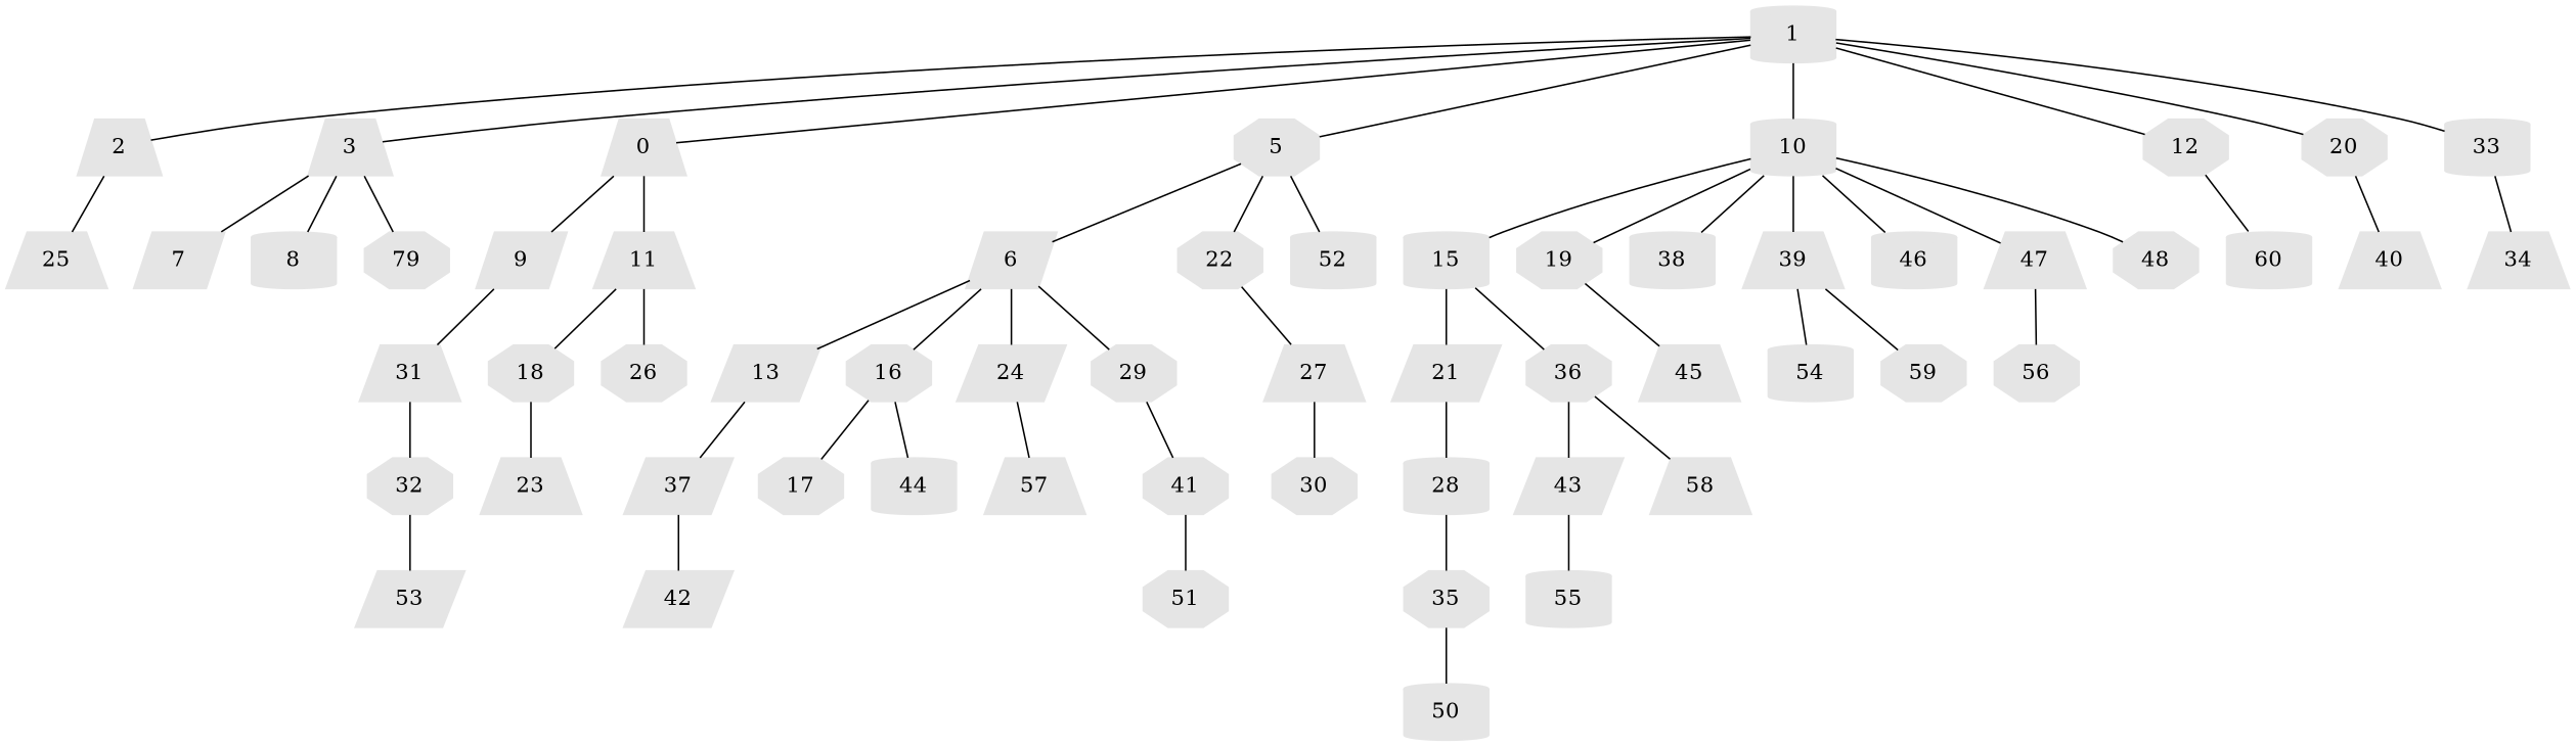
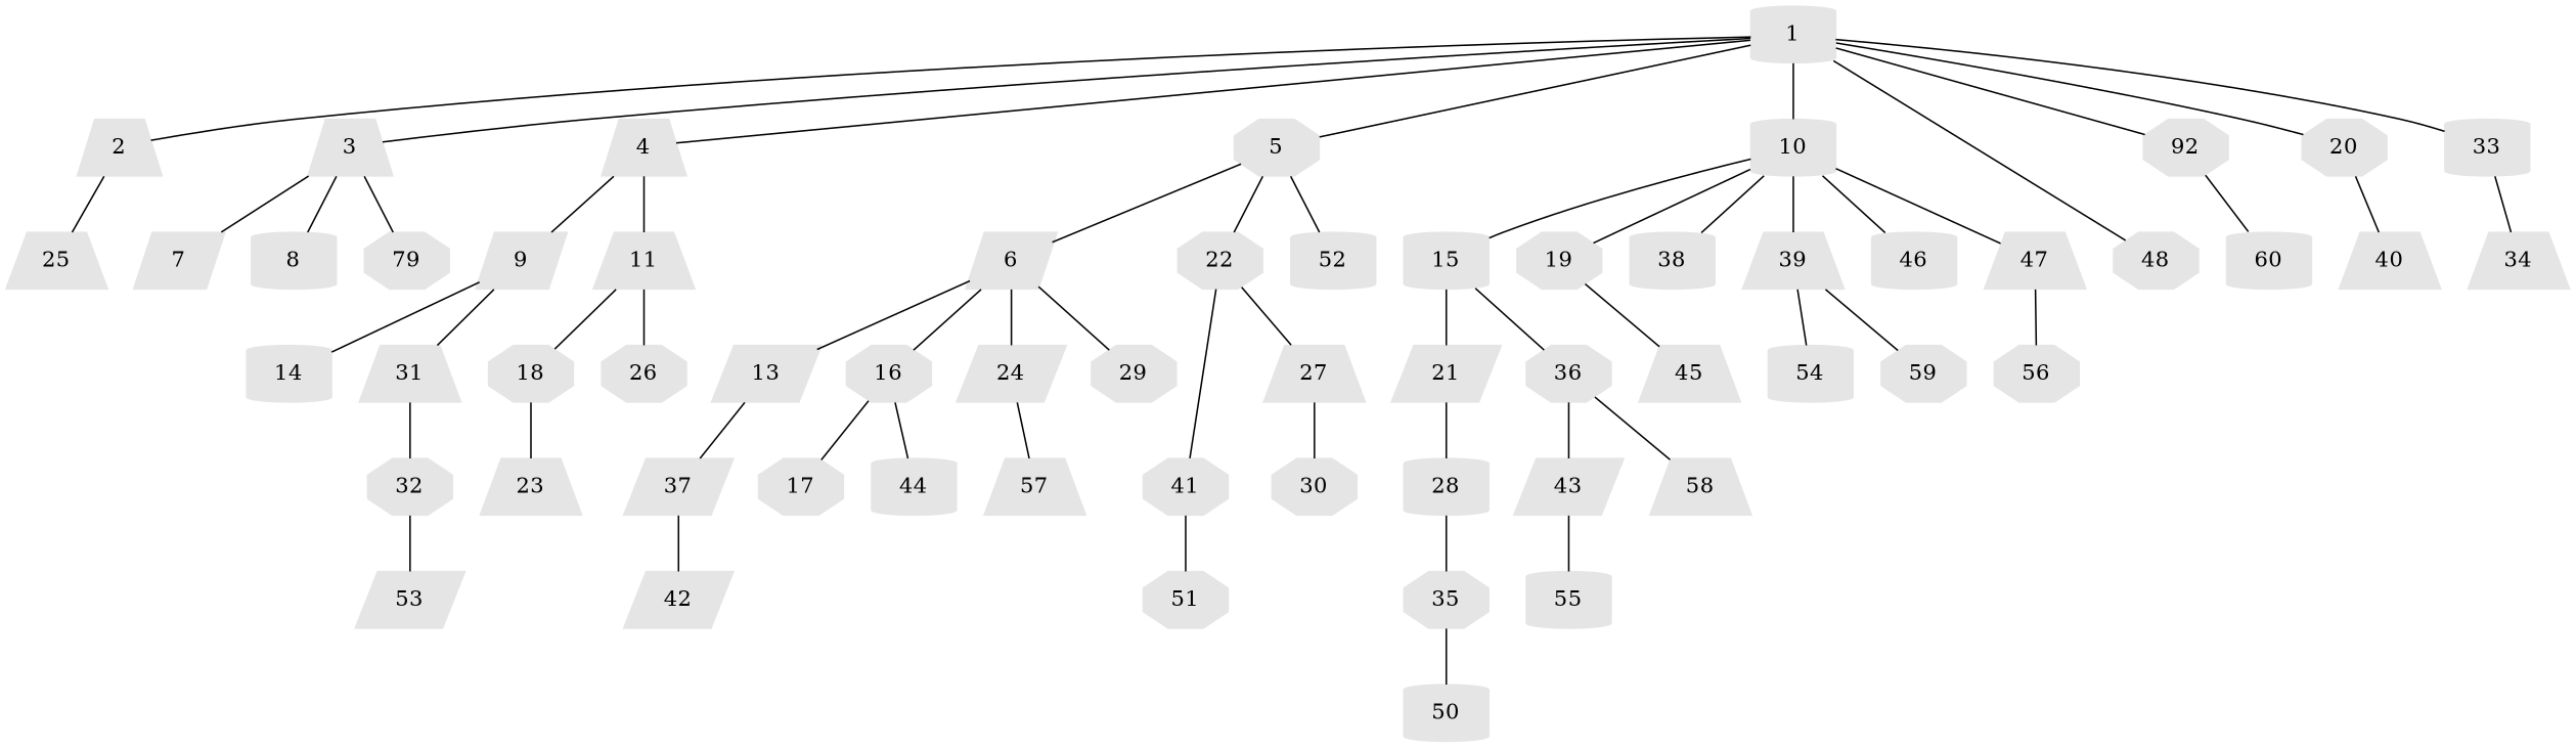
  graph {
    node [color=gray90 shape=octagon style=filled]
    1 [shape=cylinder]
    2 [shape=trapezium]
    3 [shape=trapezium]
-   4 [shape=trapezium label=0]
+   4 [shape=trapezium]
    5
    10 [shape=cylinder]
-   12
+   12 [label=92]
    20
    33 [shape=cylinder]
    48
    25 [shape=trapezium]
    7 [shape=parallelogram]
    8 [shape=cylinder]
    n14 [label=79]
    9 [shape=parallelogram]
    11 [shape=trapezium]
    6 [shape=parallelogram]
    22
    52 [shape=cylinder]
    15 [shape=cylinder]
    19
    38 [shape=cylinder]
    39 [shape=trapezium]
    46 [shape=cylinder]
    47 [shape=trapezium]
    60 [shape=cylinder]
    40 [shape=trapezium]
    34 [shape=trapezium]
+   14 [shape=cylinder]
    31 [shape=trapezium]
    18
    26
    13 [shape=parallelogram]
    16
    24 [shape=parallelogram]
    29
    27 [shape=trapezium]
    37 [shape=parallelogram]
    17
    44 [shape=cylinder]
    57 [shape=trapezium]
    41
    32
    21 [shape=parallelogram]
    36
    45 [shape=trapezium]
    54 [shape=cylinder]
    59
    56
    23 [shape=trapezium]
    42 [shape=parallelogram]
    28 [shape=cylinder]
    43 [shape=parallelogram]
    58 [shape=trapezium]
    35
    30
    50 [shape=cylinder]
    51
    53 [shape=parallelogram]
    55 [shape=cylinder]
    1 -- 2
    1 -- 3
    1 -- 4
    1 -- 5
    1 -- 10
    1 -- 12
    1 -- 20
    1 -- 33
-   10 -- 48
+   1 -- 48
    2 -- 25
    3 -- 7
    3 -- 8
    3 -- n14
    4 -- 9
    4 -- 11
    5 -- 6
    5 -- 22
    5 -- 52
    10 -- 15
    10 -- 19
    10 -- 38
    10 -- 39
    10 -- 46
    10 -- 47
    12 -- 60
    20 -- 40
    33 -- 34
+   9 -- 14
    9 -- 31
    11 -- 18
    11 -- 26
    6 -- 13
    6 -- 16
    6 -- 24
    6 -- 29
    22 -- 27
    15 -- 21
    15 -- 36
    19 -- 45
    39 -- 54
    39 -- 59
    47 -- 56
    31 -- 32
    18 -- 23
    13 -- 37
    16 -- 17
    16 -- 44
    24 -- 57
-   29 -- 41
+   22 -- 41
    27 -- 30
    37 -- 42
    41 -- 51
    32 -- 53
    21 -- 28
    36 -- 43
    36 -- 58
    28 -- 35
    43 -- 55
    35 -- 50
  }
